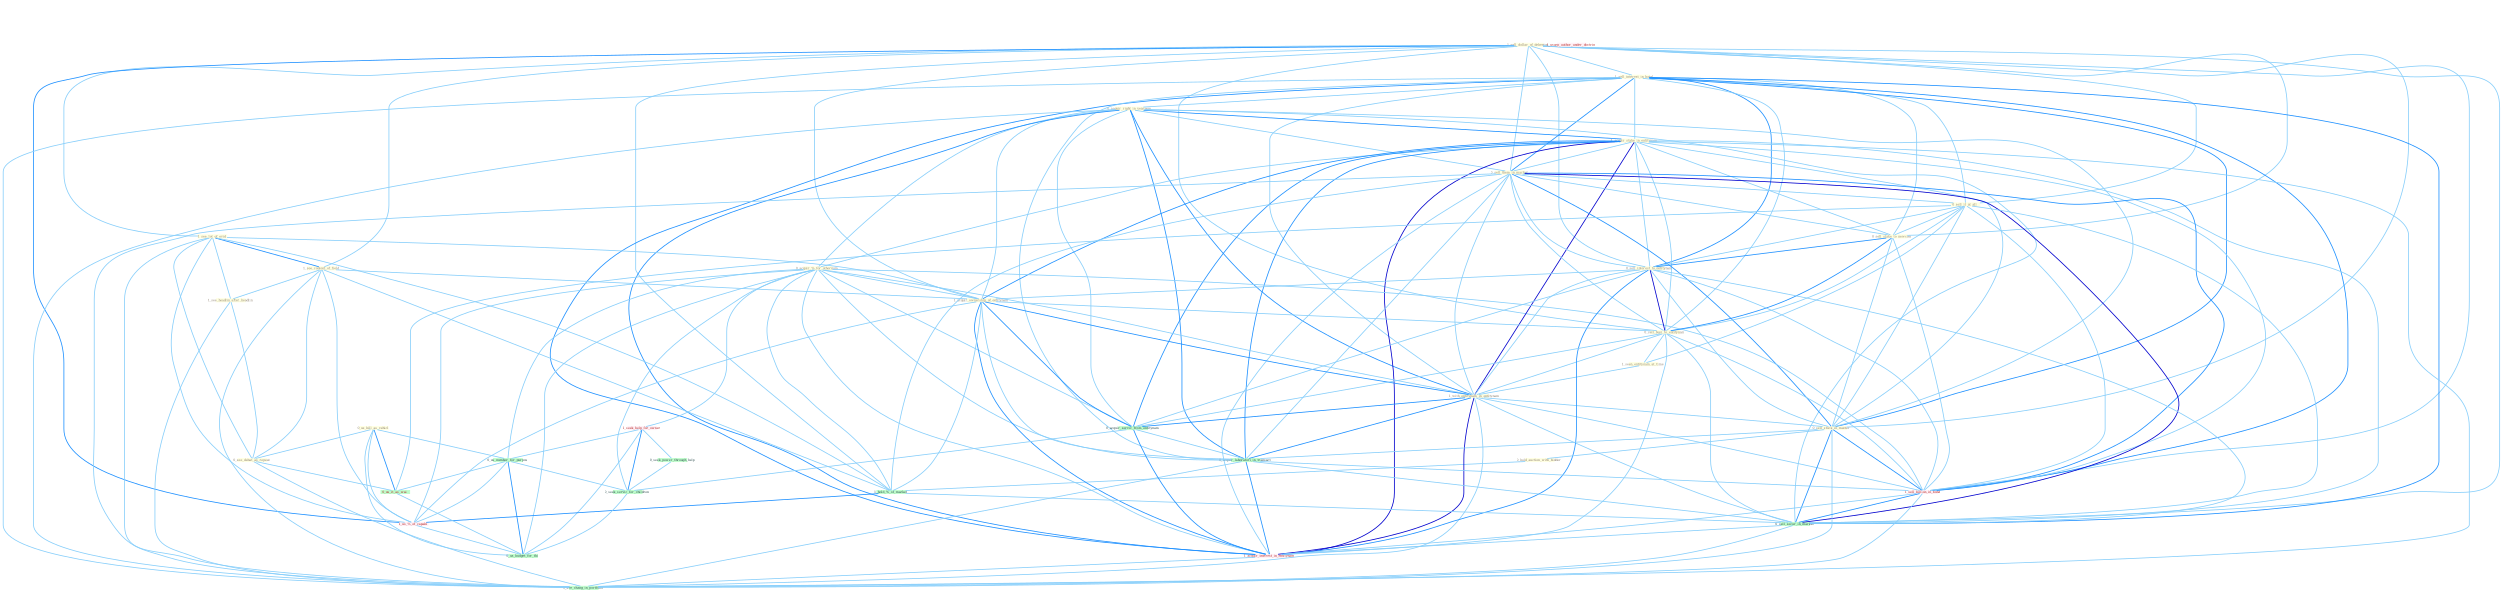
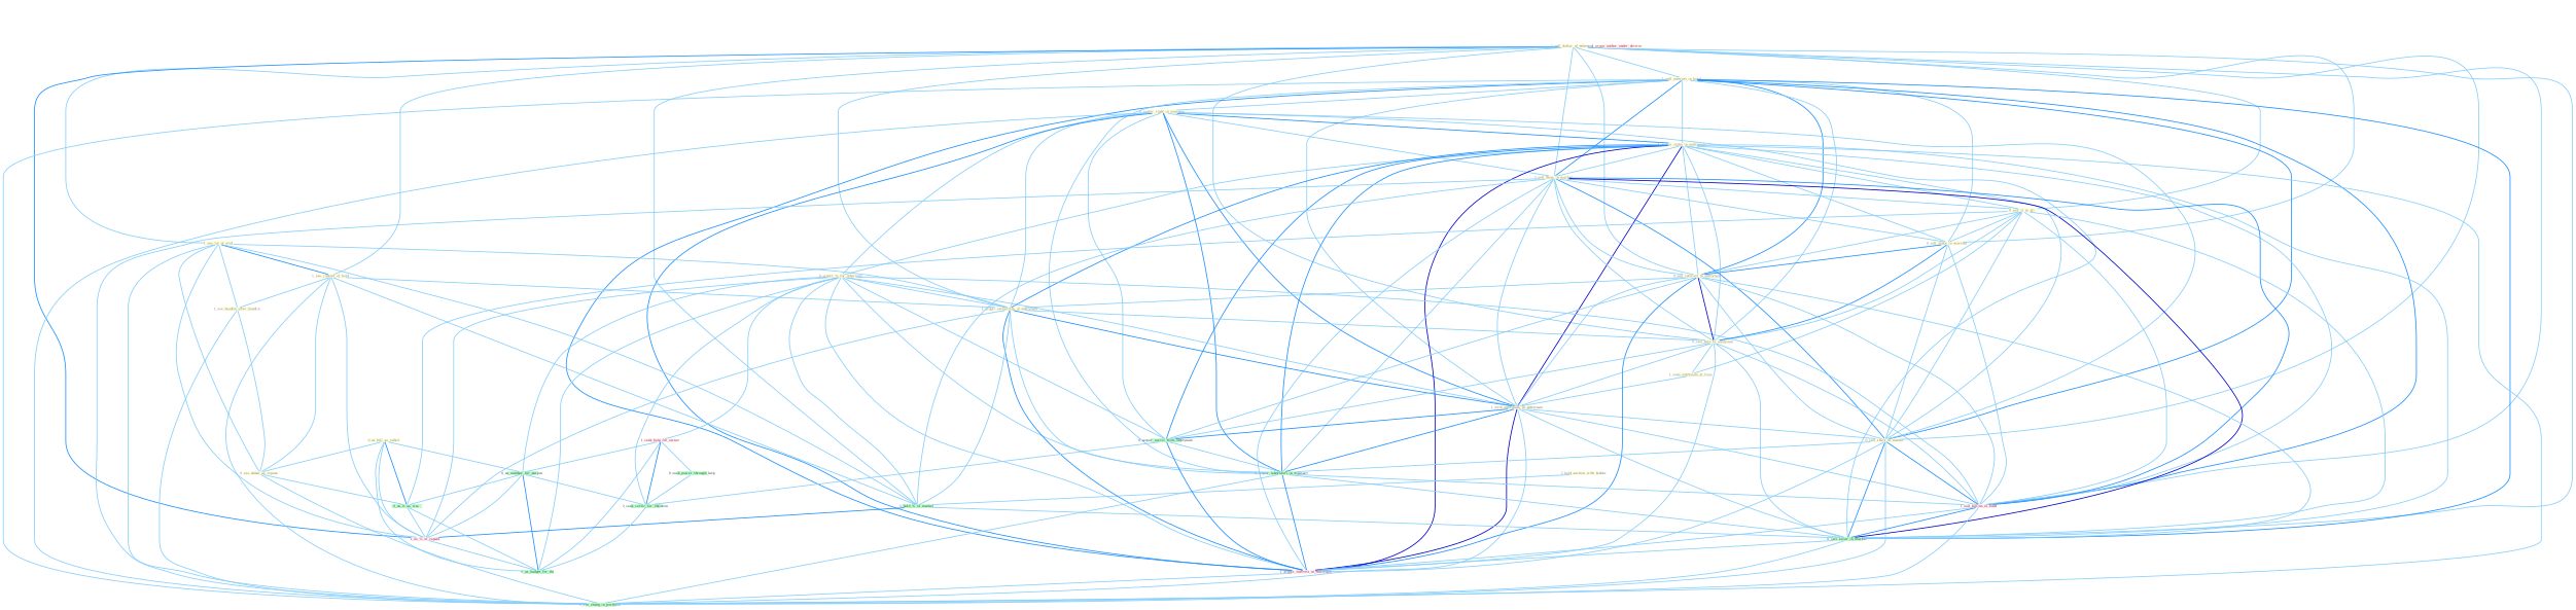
  graph {
    node [color="#ffffe0" fixedsize=true fontcolor="#8b7d6b" fontsize=4 shape=polygon style=filled]
    edge [color="#87cefa" w=1]
    "1_sell_dollar_of_debentur " [height=.06 width=.5]
    "1_sell_interest_in_hotel " [height=.06 width=.5]
    "0_acquir_right_in_yearnum " [height=.06 width=.5]
    "0_us_bill_as_vehicl " [height=.06 width=.5]
    "1_seen_entitynam_at_time " [height=.06 width=.5]
    "1_acquir_stake_in_entitynam " [height=.06 width=.5]
    "1_see_lot_of_evid " [height=.06 width=.5]
    "0_sell_them_in_market " [height=.06 width=.5]
    "0_acquir_%_for_othernum " [height=.06 width=.5]
    "0_hold_auction_with_bidder " [height=.06 width=.5]
    "1_see_content_of_field " [height=.06 width=.5]
    "0_sell_it_at_all " [height=.06 width=.5]
    "1_see_headlin_after_headlin " [height=.06 width=.5]
    "0_sell_stake_to_newcom " [height=.06 width=.5]
    n15 [height=.06 label="1_with_entitynam_in_entitynam" width=.5]
    "0_sell_interest_to_entitynam " [height=.06 width=.5]
    "1_acquir_ownership_of_entitynam " [height=.06 width=.5]
    "0_sell_busi_to_entitynam " [height=.06 width=.5]
    "0_sell_stock_in_matter " [height=.06 width=.5]
    "0_see_debat_as_repeat " [height=.06 width=.5]
    "1_seek_help_for_owner " [color="#fff0f5" fontcolor="#b22222" height=.06 width=.5]
    "1_sell_billion_in_bond " [color="#fff0f5" fontcolor="#b22222" height=.06 width=.5]
    "1_usurp_author_under_doctrin " [color="#fff0f5" fontcolor="#b22222" height=.06 width=.5]
    "1_us_%_of_capabl " [color="#fff0f5" fontcolor="#b22222" height=.06 width=.5]
    "1_acquir_interest_in_entitynam " [color="#fff0f5" fontcolor="#b22222" height=.06 width=.5]
    "1_hold_%_of_market " [color="#BDFCC9" fontcolor="#2f4f4f" height=.06 width=.5]
    "0_sell_secur_in_market " [color="#BDFCC9" fontcolor="#2f4f4f" height=.06 width=.5]
    "0_acquir_laboratori_in_transact " [color="#BDFCC9" fontcolor="#2f4f4f" height=.06 width=.5]
    "1_see_chang_in_portfolio " [color="#BDFCC9" fontcolor="#2f4f4f" height=.06 width=.5]
    "0_acquir_servic_from_entitynam " [color="#BDFCC9" fontcolor="#2f4f4f" height=.06 width=.5]
    "0_us_number_for_purpos " [color="#BDFCC9" fontcolor="#2f4f4f" height=.06 width=.5]
-   "0_us_it_as_wai " [color="#BDFCC9" fontcolor="#b22222" height=.06 width=.5]
+   "0_us_it_as_wai " [color="#BDFCC9" fontcolor="#2f4f4f" height=.06 width=.5]
    "0_us_budget_for_thi " [color="#BDFCC9" fontcolor="#2f4f4f" height=.06 width=.5]
    "0_seek_servic_for_children " [color="#BDFCC9" fontcolor="#2f4f4f" height=.06 width=.5]
    n35 [color="#BDFCC9" fontcolor="#2f4f4f" height=.06 label="0_seek_power_through_help" width=.5]
    subgraph sub_1 {
      "1_sell_dollar_of_debentur "
      "1_sell_interest_in_hotel "
      "0_acquir_right_in_yearnum "
      "0_us_bill_as_vehicl "
      "1_seen_entitynam_at_time "
      "1_acquir_stake_in_entitynam "
      "1_see_lot_of_evid "
      "0_sell_them_in_market "
      "0_acquir_%_for_othernum "
      "0_hold_auction_with_bidder "
      "1_see_content_of_field "
      "0_sell_it_at_all "
      "1_see_headlin_after_headlin "
      "0_sell_stake_to_newcom "
      n15
      "0_sell_interest_to_entitynam "
      "1_acquir_ownership_of_entitynam "
      "0_sell_busi_to_entitynam "
      "0_sell_stock_in_matter "
      "0_see_debat_as_repeat "
    }
    subgraph sub_2 {
      "1_seek_help_for_owner "
      "1_sell_billion_in_bond "
      "1_usurp_author_under_doctrin "
      "1_us_%_of_capabl "
      "1_acquir_interest_in_entitynam "
    }
    "1_sell_dollar_of_debentur " -- "1_sell_interest_in_hotel "
    "1_sell_dollar_of_debentur " -- "1_see_lot_of_evid "
    "1_sell_dollar_of_debentur " -- "0_sell_them_in_market "
    "1_sell_dollar_of_debentur " -- "1_see_content_of_field "
    "1_sell_dollar_of_debentur " -- "0_sell_it_at_all "
    "1_sell_dollar_of_debentur " -- "0_sell_stake_to_newcom "
    "1_sell_dollar_of_debentur " -- "0_sell_interest_to_entitynam "
    "1_sell_dollar_of_debentur " -- "1_acquir_ownership_of_entitynam "
    "1_sell_dollar_of_debentur " -- "0_sell_busi_to_entitynam "
    "1_sell_dollar_of_debentur " -- "0_sell_stock_in_matter "
    "1_sell_dollar_of_debentur " -- "1_sell_billion_in_bond "
    "1_sell_dollar_of_debentur " -- "1_us_%_of_capabl " [color="#1e90ff"]
    "1_sell_dollar_of_debentur " -- "1_hold_%_of_market "
    "1_sell_dollar_of_debentur " -- "0_sell_secur_in_market "
    "1_sell_interest_in_hotel " -- "0_acquir_right_in_yearnum "
    "1_sell_interest_in_hotel " -- "1_acquir_stake_in_entitynam "
    "1_sell_interest_in_hotel " -- "0_sell_them_in_market " [color="#1e90ff" w=2]
-   "1_sell_interest_in_hotel " -- "0_sell_it_at_all "
+   "1_acquir_stake_in_entitynam " -- "0_sell_it_at_all "
    "1_sell_interest_in_hotel " -- "0_sell_stake_to_newcom "
    "1_sell_interest_in_hotel " -- n15
    "1_sell_interest_in_hotel " -- "0_sell_interest_to_entitynam " [color="#1e90ff" w=2]
    "1_sell_interest_in_hotel " -- "0_sell_busi_to_entitynam "
    "1_sell_interest_in_hotel " -- "0_sell_stock_in_matter " [color="#1e90ff" w=2]
    "1_sell_interest_in_hotel " -- "1_sell_billion_in_bond " [color="#1e90ff" w=2]
    "1_sell_interest_in_hotel " -- "1_acquir_interest_in_entitynam " [color="#1e90ff" w=2]
    "1_sell_interest_in_hotel " -- "0_sell_secur_in_market " [color="#1e90ff" w=2]
    "1_sell_interest_in_hotel " -- "0_acquir_laboratori_in_transact "
    "1_sell_interest_in_hotel " -- "1_see_chang_in_portfolio "
    "0_acquir_right_in_yearnum " -- "1_acquir_stake_in_entitynam " [color="#1e90ff" w=2]
    "0_acquir_right_in_yearnum " -- "0_sell_them_in_market "
    "0_acquir_right_in_yearnum " -- "0_acquir_%_for_othernum "
    "0_acquir_right_in_yearnum " -- n15 [color="#1e90ff" w=2]
    "0_acquir_right_in_yearnum " -- "1_acquir_ownership_of_entitynam "
    "0_acquir_right_in_yearnum " -- "0_sell_stock_in_matter "
    "0_acquir_right_in_yearnum " -- "1_acquir_interest_in_entitynam " [color="#1e90ff" w=2]
    "0_acquir_right_in_yearnum " -- "0_sell_secur_in_market "
    "0_acquir_right_in_yearnum " -- "0_acquir_laboratori_in_transact " [color="#1e90ff" w=2]
    "0_acquir_right_in_yearnum " -- "1_see_chang_in_portfolio "
    "0_acquir_right_in_yearnum " -- "0_acquir_servic_from_entitynam "
    "0_us_bill_as_vehicl " -- "0_see_debat_as_repeat "
    "0_us_bill_as_vehicl " -- "1_us_%_of_capabl "
    "0_us_bill_as_vehicl " -- "0_us_number_for_purpos "
    "0_us_bill_as_vehicl " -- "0_us_it_as_wai " [color="#1e90ff" w=2]
    "0_us_bill_as_vehicl " -- "0_us_budget_for_thi "
    "1_seen_entitynam_at_time " -- "0_sell_it_at_all "
    "1_seen_entitynam_at_time " -- n15
    "1_acquir_stake_in_entitynam " -- "0_sell_them_in_market "
    "1_acquir_stake_in_entitynam " -- "0_acquir_%_for_othernum "
    "1_acquir_stake_in_entitynam " -- "0_sell_stake_to_newcom "
    "1_acquir_stake_in_entitynam " -- n15 [color="#0000cd" w=3]
    "1_acquir_stake_in_entitynam " -- "0_sell_interest_to_entitynam "
    "1_acquir_stake_in_entitynam " -- "1_acquir_ownership_of_entitynam " [color="#1e90ff" w=2]
    "1_acquir_stake_in_entitynam " -- "0_sell_busi_to_entitynam "
    "1_acquir_stake_in_entitynam " -- "0_sell_stock_in_matter "
    "1_acquir_stake_in_entitynam " -- "1_sell_billion_in_bond "
    "1_acquir_stake_in_entitynam " -- "1_acquir_interest_in_entitynam " [color="#0000cd" w=3]
    "1_acquir_stake_in_entitynam " -- "0_sell_secur_in_market "
    "1_acquir_stake_in_entitynam " -- "0_acquir_laboratori_in_transact " [color="#1e90ff" w=2]
    "1_acquir_stake_in_entitynam " -- "1_see_chang_in_portfolio "
    "1_acquir_stake_in_entitynam " -- "0_acquir_servic_from_entitynam " [color="#1e90ff" w=2]
    "1_see_lot_of_evid " -- "1_see_content_of_field " [color="#1e90ff" w=2]
    "1_see_lot_of_evid " -- "1_see_headlin_after_headlin "
    "1_see_lot_of_evid " -- "1_acquir_ownership_of_entitynam "
    "1_see_lot_of_evid " -- "0_see_debat_as_repeat "
    "1_see_lot_of_evid " -- "1_us_%_of_capabl "
    "1_see_lot_of_evid " -- "1_hold_%_of_market "
    "1_see_lot_of_evid " -- "1_see_chang_in_portfolio "
    "0_sell_them_in_market " -- "0_sell_it_at_all "
    "0_sell_them_in_market " -- "0_sell_stake_to_newcom "
    "0_sell_them_in_market " -- n15
    "0_sell_them_in_market " -- "0_sell_interest_to_entitynam "
    "0_sell_them_in_market " -- "0_sell_busi_to_entitynam "
    "0_sell_them_in_market " -- "0_sell_stock_in_matter " [color="#1e90ff" w=2]
    "0_sell_them_in_market " -- "1_sell_billion_in_bond " [color="#1e90ff" w=2]
    "0_sell_them_in_market " -- "1_acquir_interest_in_entitynam "
    "0_sell_them_in_market " -- "1_hold_%_of_market "
    "0_sell_them_in_market " -- "0_sell_secur_in_market " [color="#0000cd" w=3]
    "0_sell_them_in_market " -- "0_acquir_laboratori_in_transact "
    "0_sell_them_in_market " -- "1_see_chang_in_portfolio "
    "0_acquir_%_for_othernum " -- n15
    "0_acquir_%_for_othernum " -- "1_acquir_ownership_of_entitynam "
    "0_acquir_%_for_othernum " -- "1_seek_help_for_owner "
    "0_acquir_%_for_othernum " -- "1_sell_billion_in_bond "
    "0_acquir_%_for_othernum " -- "1_us_%_of_capabl "
    "0_acquir_%_for_othernum " -- "1_acquir_interest_in_entitynam "
    "0_acquir_%_for_othernum " -- "1_hold_%_of_market "
    "0_acquir_%_for_othernum " -- "0_acquir_laboratori_in_transact "
    "0_acquir_%_for_othernum " -- "0_acquir_servic_from_entitynam "
    "0_acquir_%_for_othernum " -- "0_us_number_for_purpos "
    "0_acquir_%_for_othernum " -- "0_us_budget_for_thi "
    "0_acquir_%_for_othernum " -- "0_seek_servic_for_children "
    "0_hold_auction_with_bidder " -- "1_hold_%_of_market "
    "1_see_content_of_field " -- "1_see_headlin_after_headlin "
    "1_see_content_of_field " -- "1_acquir_ownership_of_entitynam "
    "1_see_content_of_field " -- "0_see_debat_as_repeat "
    "1_see_content_of_field " -- "1_us_%_of_capabl "
    "1_see_content_of_field " -- "1_hold_%_of_market "
    "1_see_content_of_field " -- "1_see_chang_in_portfolio "
    "0_sell_it_at_all " -- "0_sell_stake_to_newcom "
    "0_sell_it_at_all " -- "0_sell_interest_to_entitynam "
    "0_sell_it_at_all " -- "0_sell_busi_to_entitynam "
    "0_sell_it_at_all " -- "0_sell_stock_in_matter "
    "0_sell_it_at_all " -- "1_sell_billion_in_bond "
    "0_sell_it_at_all " -- "0_sell_secur_in_market "
    "0_sell_it_at_all " -- "0_us_it_as_wai "
    "1_see_headlin_after_headlin " -- "0_see_debat_as_repeat "
    "1_see_headlin_after_headlin " -- "1_see_chang_in_portfolio "
    "0_sell_stake_to_newcom " -- "0_sell_interest_to_entitynam " [color="#1e90ff" w=2]
    "0_sell_stake_to_newcom " -- "0_sell_busi_to_entitynam " [color="#1e90ff" w=2]
    "0_sell_stake_to_newcom " -- "0_sell_stock_in_matter "
    "0_sell_stake_to_newcom " -- "1_sell_billion_in_bond "
    n15 -- "0_sell_interest_to_entitynam "
    n15 -- "1_acquir_ownership_of_entitynam " [color="#1e90ff" w=2]
    n15 -- "0_sell_busi_to_entitynam "
    n15 -- "0_sell_stock_in_matter "
    n15 -- "1_sell_billion_in_bond "
    n15 -- "1_acquir_interest_in_entitynam " [color="#0000cd" w=3]
    n15 -- "0_sell_secur_in_market "
    n15 -- "0_acquir_laboratori_in_transact " [color="#1e90ff" w=2]
    n15 -- "1_see_chang_in_portfolio "
    n15 -- "0_acquir_servic_from_entitynam " [color="#1e90ff" w=2]
    "0_sell_interest_to_entitynam " -- "1_acquir_ownership_of_entitynam "
    "0_sell_interest_to_entitynam " -- "0_sell_busi_to_entitynam " [color="#0000cd" w=3]
    "0_sell_interest_to_entitynam " -- "0_sell_stock_in_matter "
    "0_sell_interest_to_entitynam " -- "1_sell_billion_in_bond "
    "0_sell_interest_to_entitynam " -- "1_acquir_interest_in_entitynam " [color="#1e90ff" w=2]
    "0_sell_interest_to_entitynam " -- "0_sell_secur_in_market "
    "0_sell_interest_to_entitynam " -- "0_acquir_servic_from_entitynam "
    "1_acquir_ownership_of_entitynam " -- "0_sell_busi_to_entitynam "
    "1_acquir_ownership_of_entitynam " -- "1_us_%_of_capabl "
    "1_acquir_ownership_of_entitynam " -- "1_acquir_interest_in_entitynam " [color="#1e90ff" w=2]
    "1_acquir_ownership_of_entitynam " -- "1_hold_%_of_market "
    "1_acquir_ownership_of_entitynam " -- "0_acquir_laboratori_in_transact "
-   "1_acquir_ownership_of_entitynam " -- "0_acquir_servic_from_entitynam " [color="#1e90ff" w=2]
    "0_sell_busi_to_entitynam " -- "1_seen_entitynam_at_time "
    "0_sell_busi_to_entitynam " -- "1_sell_billion_in_bond "
    "0_sell_busi_to_entitynam " -- "1_acquir_interest_in_entitynam "
    "0_sell_busi_to_entitynam " -- "0_sell_secur_in_market "
    "0_sell_busi_to_entitynam " -- "0_acquir_servic_from_entitynam "
    "0_sell_stock_in_matter " -- "1_sell_billion_in_bond " [color="#1e90ff" w=2]
-   "0_sell_stock_in_matter " -- "0_hold_auction_with_bidder "
+   "0_sell_stock_in_matter " -- "1_acquir_interest_in_entitynam "
    "0_sell_stock_in_matter " -- "0_sell_secur_in_market " [color="#1e90ff" w=2]
    "0_sell_stock_in_matter " -- "0_acquir_laboratori_in_transact "
    "0_sell_stock_in_matter " -- "1_see_chang_in_portfolio "
    "0_see_debat_as_repeat " -- "1_see_chang_in_portfolio "
    "0_see_debat_as_repeat " -- "0_us_it_as_wai "
    "1_seek_help_for_owner " -- "0_us_number_for_purpos "
    "1_seek_help_for_owner " -- "0_us_budget_for_thi "
    "1_seek_help_for_owner " -- "0_seek_servic_for_children " [color="#1e90ff" w=2]
    "1_seek_help_for_owner " -- n35
    "1_sell_billion_in_bond " -- "1_acquir_interest_in_entitynam "
    "1_sell_billion_in_bond " -- "0_sell_secur_in_market " [color="#1e90ff" w=2]
    "1_sell_billion_in_bond " -- "1_see_chang_in_portfolio "
    "1_us_%_of_capabl " -- "0_us_budget_for_thi "
    "1_acquir_interest_in_entitynam " -- "1_see_chang_in_portfolio "
    "1_hold_%_of_market " -- "1_us_%_of_capabl " [color="#1e90ff" w=2]
    "1_hold_%_of_market " -- "0_sell_secur_in_market "
    "0_sell_secur_in_market " -- "1_acquir_interest_in_entitynam "
    "0_sell_secur_in_market " -- "1_see_chang_in_portfolio "
    "0_acquir_laboratori_in_transact " -- "1_sell_billion_in_bond "
    "0_acquir_laboratori_in_transact " -- "1_acquir_interest_in_entitynam " [color="#1e90ff" w=2]
    "0_acquir_laboratori_in_transact " -- "0_sell_secur_in_market "
    "0_acquir_laboratori_in_transact " -- "1_see_chang_in_portfolio "
    "0_acquir_servic_from_entitynam " -- "1_acquir_interest_in_entitynam " [color="#1e90ff" w=2]
    "0_acquir_servic_from_entitynam " -- "0_acquir_laboratori_in_transact "
    "0_acquir_servic_from_entitynam " -- "0_seek_servic_for_children "
    "0_us_number_for_purpos " -- "1_us_%_of_capabl "
    "0_us_number_for_purpos " -- "0_us_it_as_wai "
    "0_us_number_for_purpos " -- "0_us_budget_for_thi " [color="#1e90ff" w=2]
    "0_us_number_for_purpos " -- "0_seek_servic_for_children "
+   "0_us_it_as_wai " -- "1_us_%_of_capabl "
    "0_us_it_as_wai " -- "0_us_budget_for_thi "
    "0_seek_servic_for_children " -- "0_us_budget_for_thi "
    n35 -- "0_seek_servic_for_children "
  }
